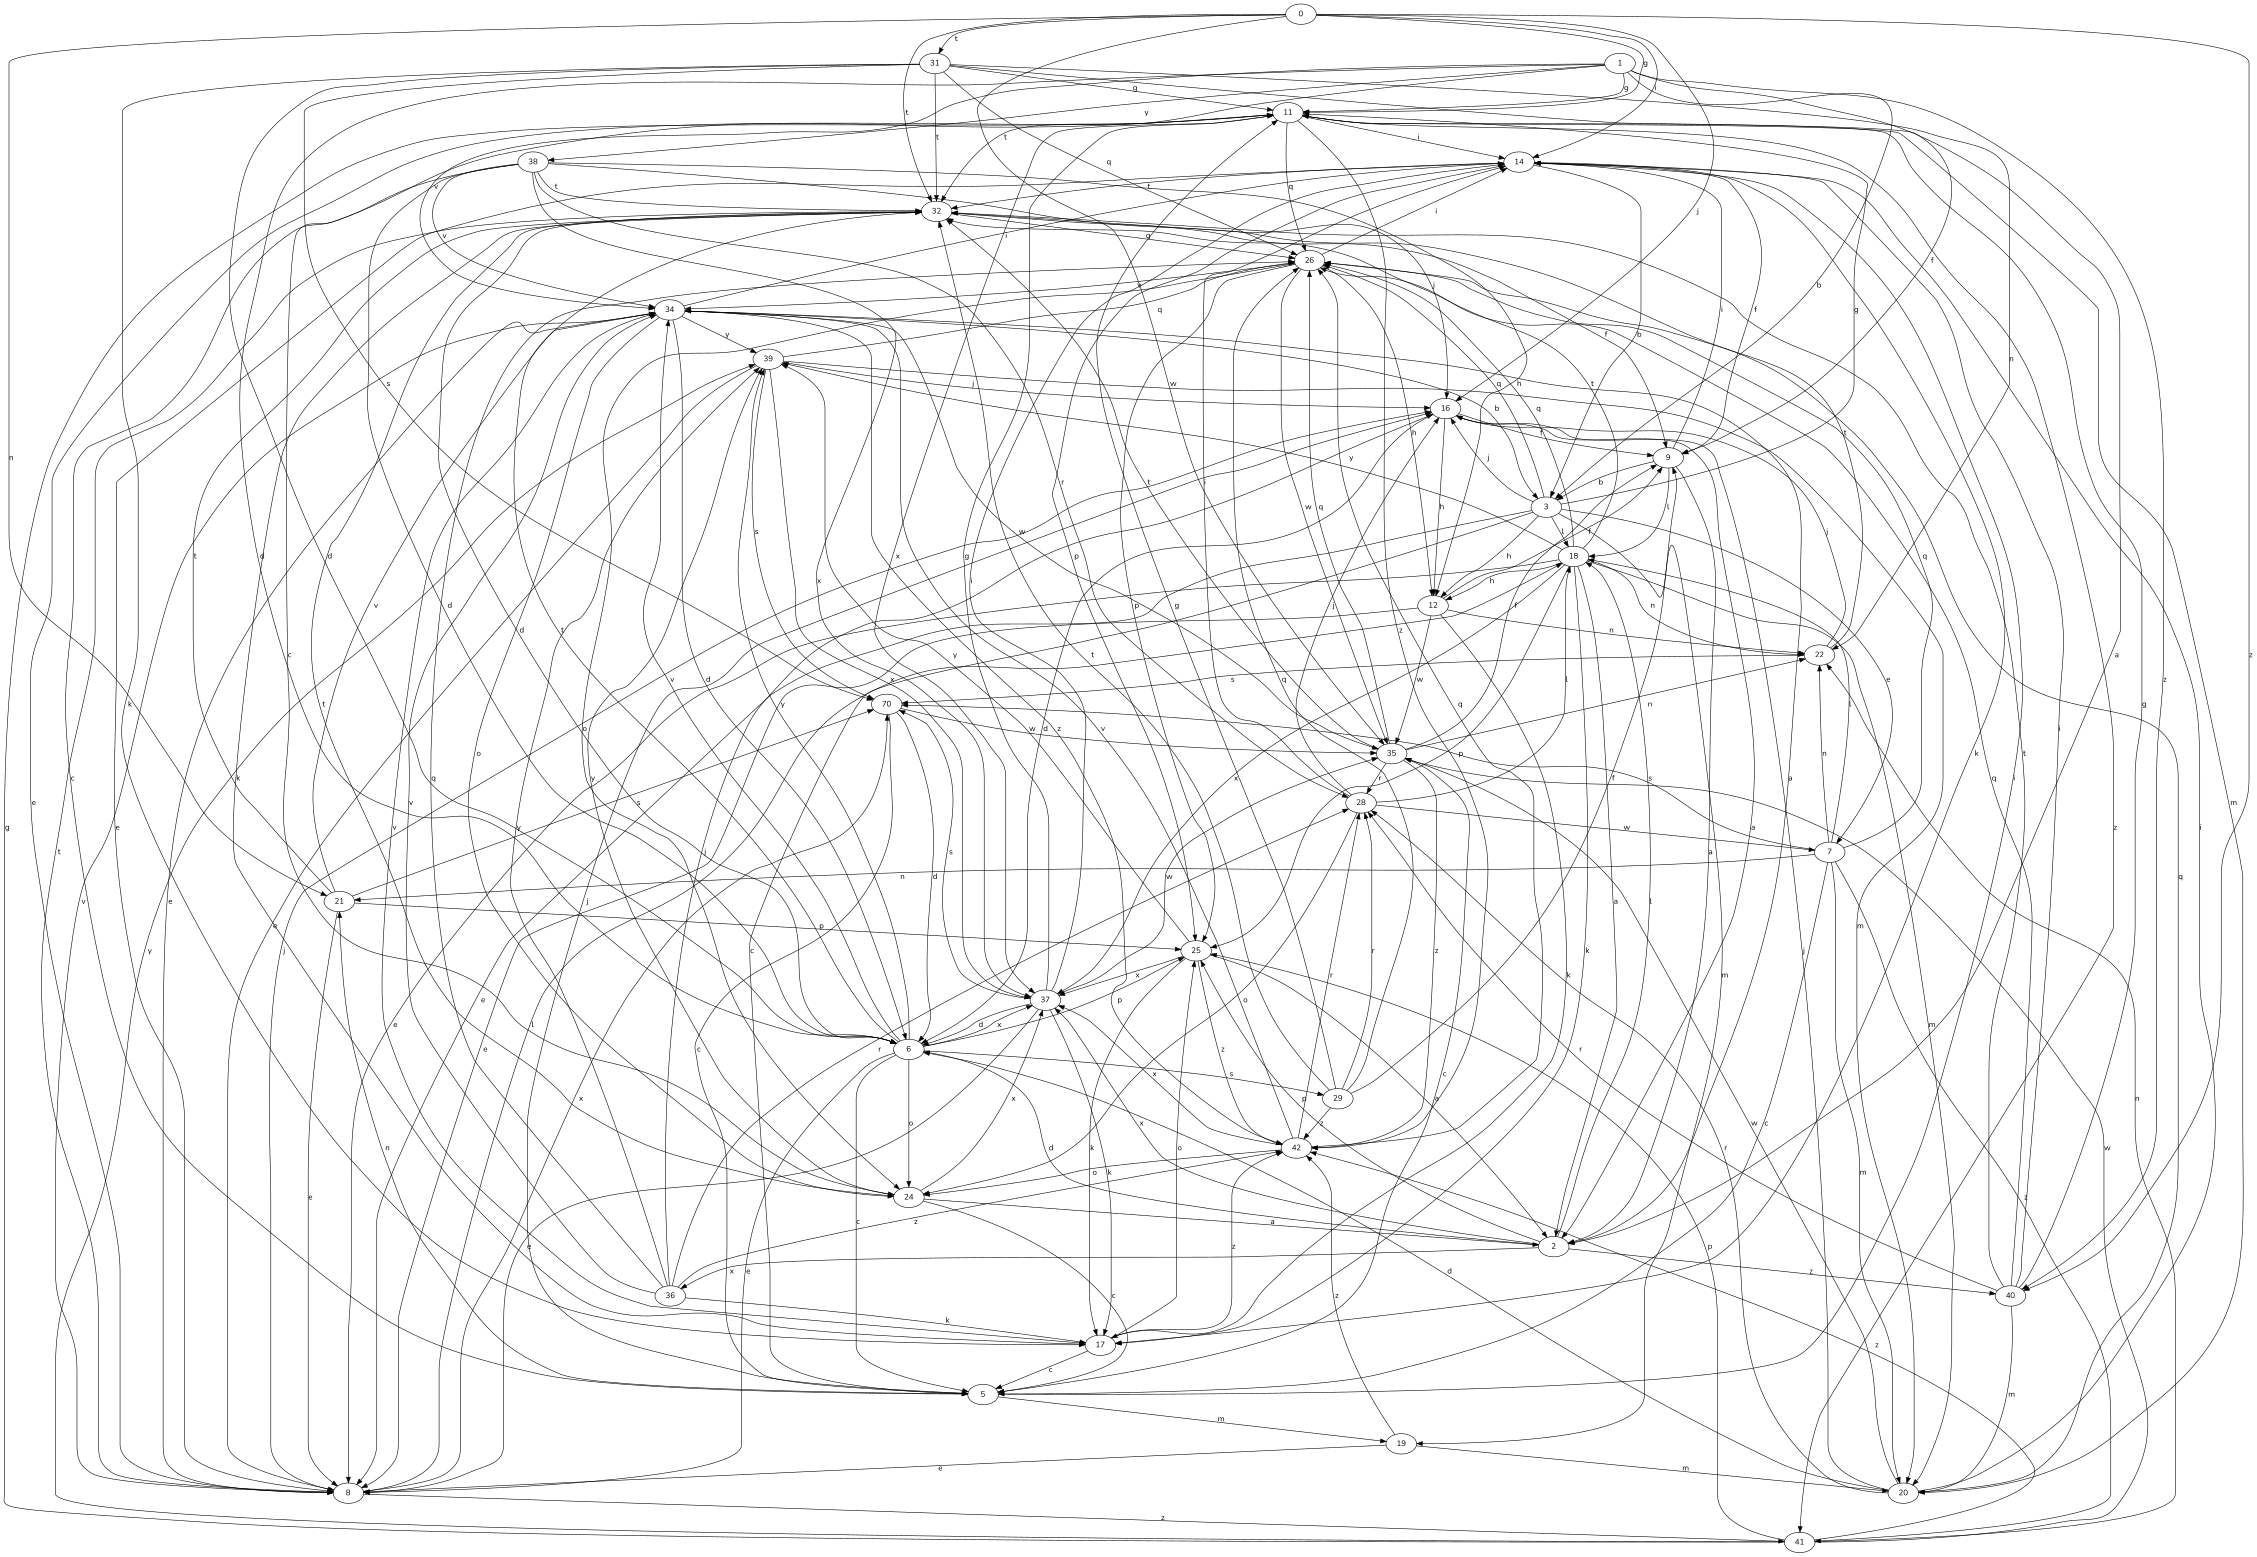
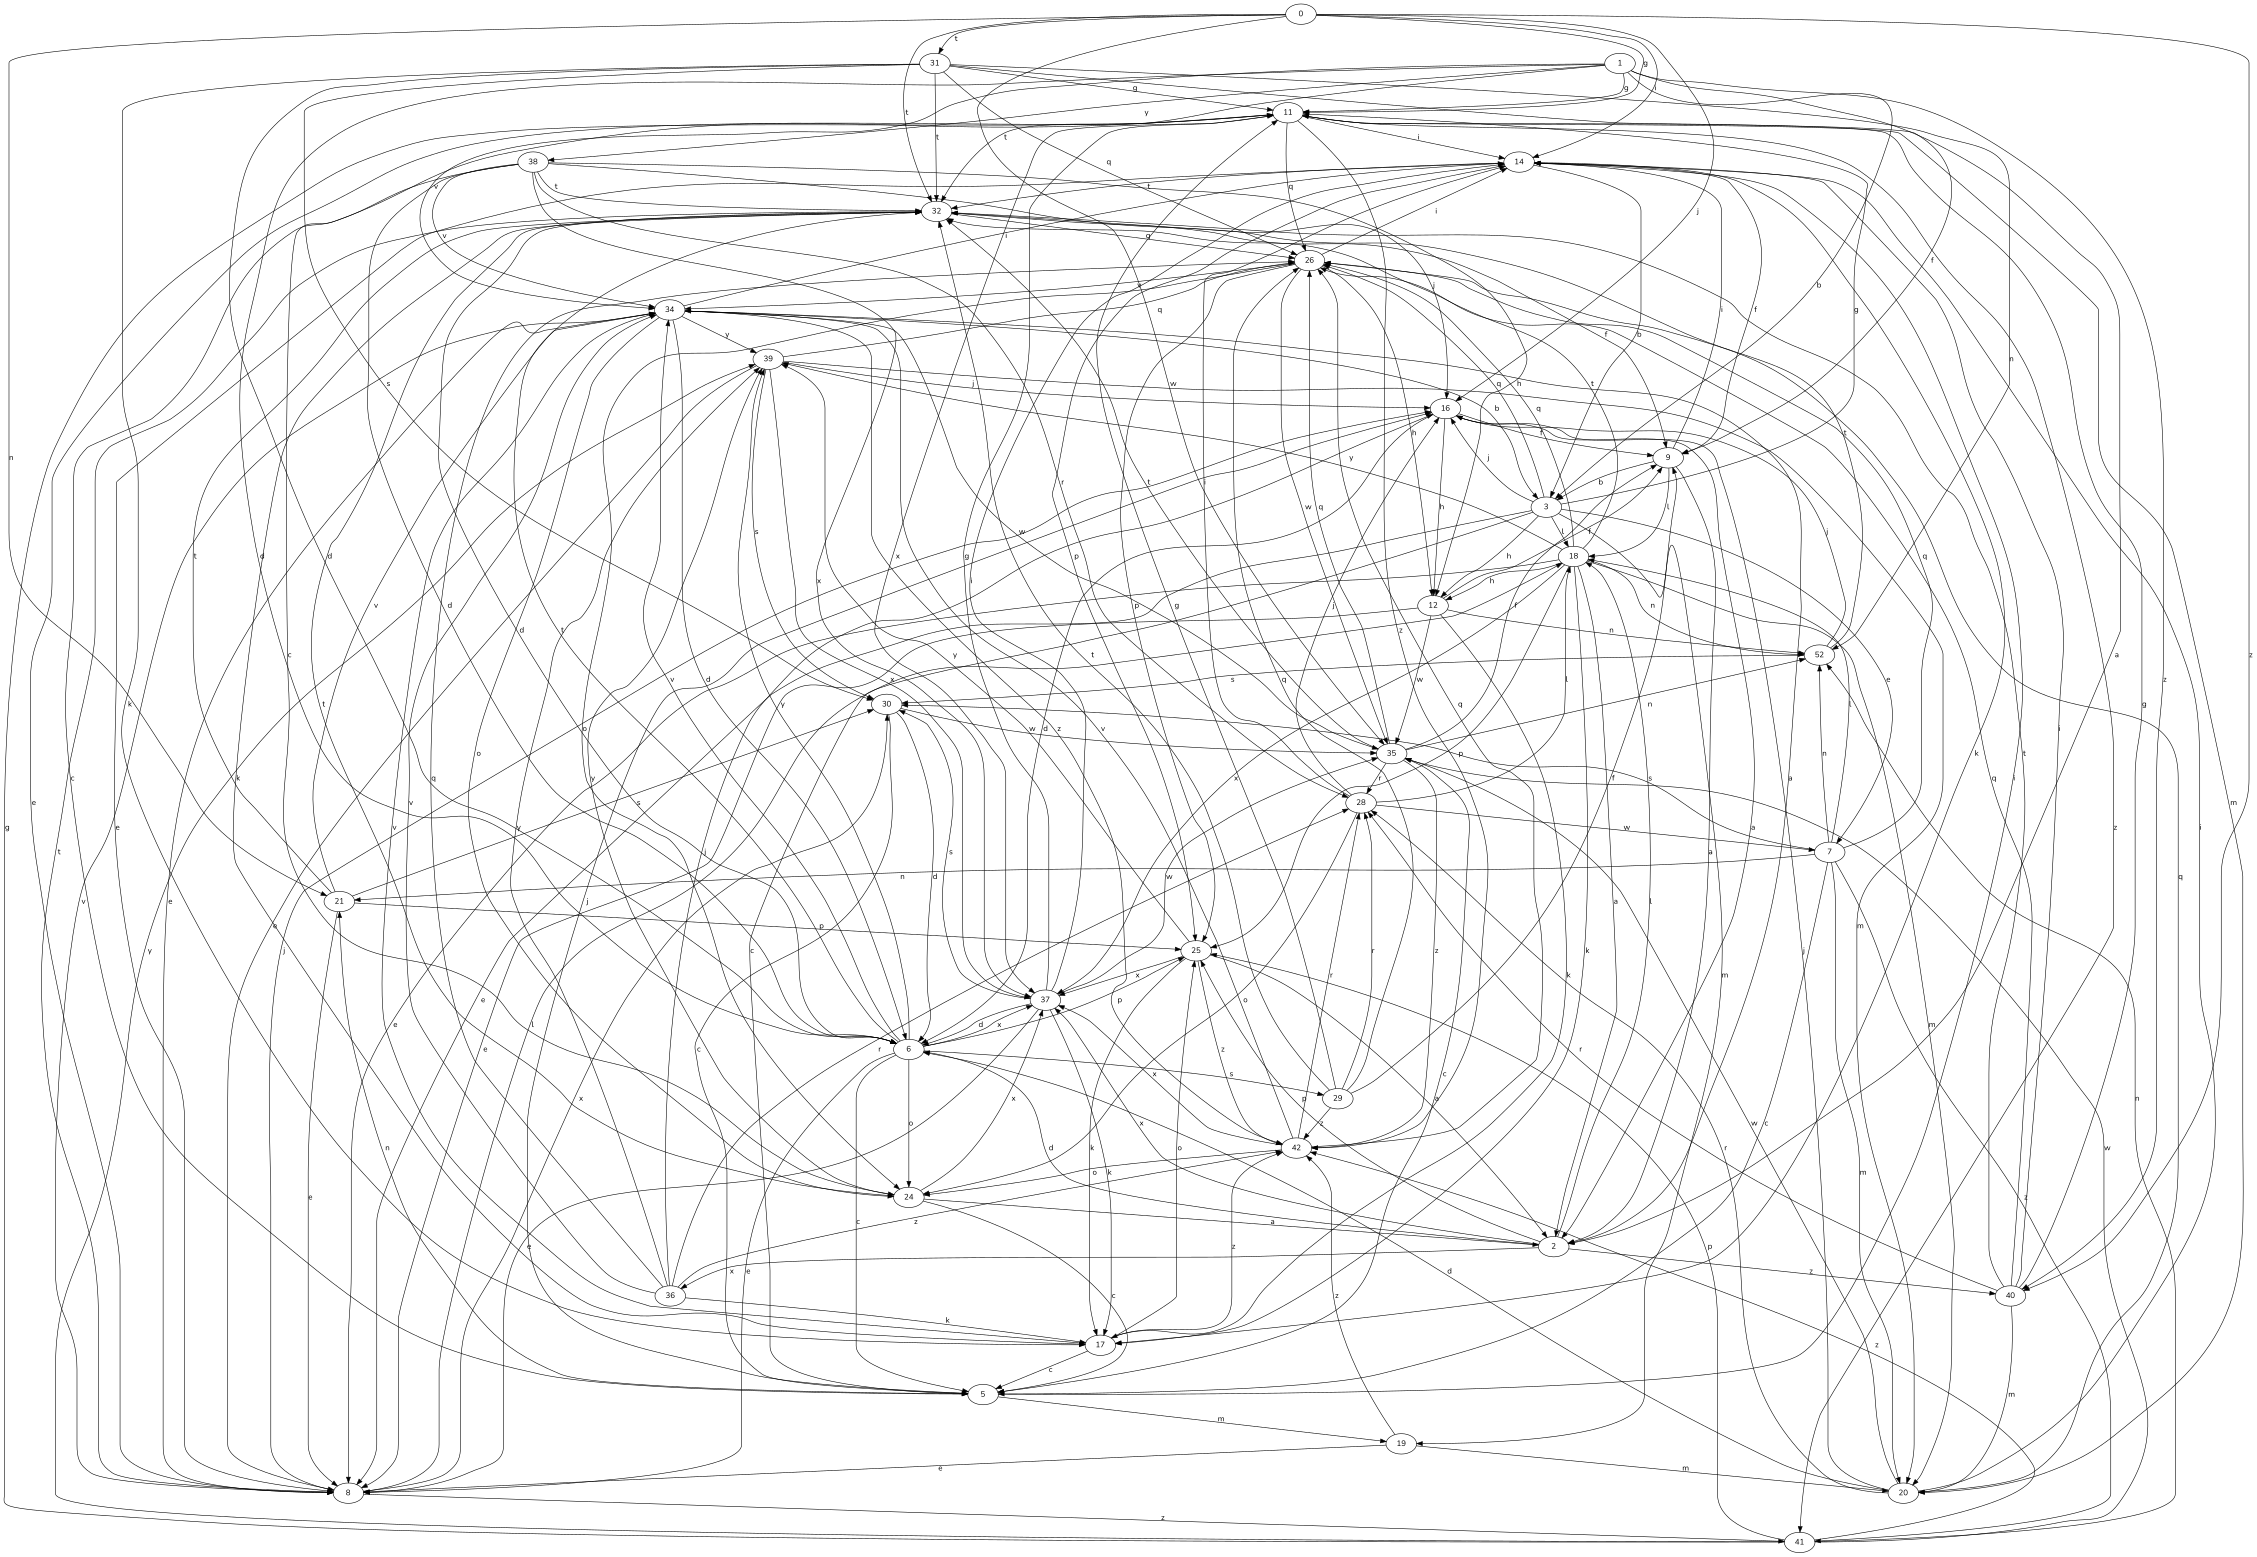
  strict digraph {
    fontname=Nunito
    node [fontname=Nunito]
    edge [fontname=Nunito]
    0
    11
    14
    16
    21
    31
    32
    35
    40
    37
    8
    26
    24
    20
    41
    42
    3
    25
    9
    17
    2
    6
    12
    34
-   30 [label=70]
-   22
+   30
+   22 [label=52]
    5
    28
    1
    38
    18
    36
    7
    19
    29
    39
    0 -> 11 [label=g]
    0 -> 14 [label=i]
    0 -> 16 [label=j]
    0 -> 21 [label=n]
    0 -> 31 [label=t]
    0 -> 32 [label=t]
    0 -> 35 [label=w]
    0 -> 40 [label=z]
    11 -> 14 [label=i]
    11 -> 37 [label=x]
    11 -> 8 [label=e]
    11 -> 26 [label=q]
    11 -> 24 [label=c]
    11 -> 20 [label=m]
    11 -> 41 [label=z]
    11 -> 42 [label=z]
    14 -> 32 [label=t]
    14 -> 8 [label=e]
    14 -> 3 [label=b]
    14 -> 25 [label=p]
    14 -> 9 [label=f]
    14 -> 17 [label=k]
    16 -> 9 [label=f]
    16 -> 2 [label=a]
    16 -> 6 [label=d]
    16 -> 12 [label=h]
    21 -> 32 [label=t]
    21 -> 8 [label=e]
    21 -> 25 [label=p]
    21 -> 34 [label=v]
    21 -> 30 [label=s]
    31 -> 11 [label=g]
    31 -> 32 [label=t]
    31 -> 26 [label=q]
    31 -> 9 [label=f]
    31 -> 17 [label=k]
    31 -> 6 [label=d]
    31 -> 30 [label=s]
    31 -> 22 [label=n]
    32 -> 26 [label=q]
    32 -> 9 [label=f]
    32 -> 17 [label=k]
    32 -> 6 [label=d]
    35 -> 32 [label=t]
    35 -> 26 [label=q]
    35 -> 42 [label=z]
    35 -> 9 [label=f]
    35 -> 22 [label=n]
    35 -> 5 [label=c]
    35 -> 28 [label=r]
    40 -> 11 [label=g]
    40 -> 14 [label=i]
    40 -> 32 [label=t]
    40 -> 26 [label=q]
    40 -> 20 [label=m]
    40 -> 28 [label=r]
    37 -> 11 [label=g]
    37 -> 14 [label=i]
    37 -> 35 [label=w]
    37 -> 8 [label=e]
    37 -> 17 [label=k]
    37 -> 6 [label=d]
    37 -> 30 [label=s]
    8 -> 16 [label=j]
    8 -> 32 [label=t]
    8 -> 41 [label=z]
    8 -> 34 [label=v]
    8 -> 30 [label=x]
    8 -> 18 [label=l]
    26 -> 14 [label=i]
    26 -> 35 [label=w]
    26 -> 24 [label=o]
    26 -> 25 [label=p]
    26 -> 12 [label=h]
    26 -> 34 [label=v]
    24 -> 32 [label=t]
    24 -> 37 [label=x]
    24 -> 2 [label=a]
    24 -> 5 [label=c]
    24 -> 39 [label=y]
    20 -> 14 [label=i]
    20 -> 16 [label=j]
    20 -> 35 [label=w]
    20 -> 26 [label=q]
    20 -> 6 [label=d]
    20 -> 28 [label=r]
    41 -> 11 [label=g]
    41 -> 35 [label=w]
    41 -> 42 [label=z]
    41 -> 25 [label=p]
    41 -> 22 [label=n]
    41 -> 39 [label=y]
    42 -> 37 [label=x]
    42 -> 26 [label=q]
    42 -> 24 [label=o]
    42 -> 34 [label=v]
    42 -> 28 [label=r]
    3 -> 11 [label=g]
    3 -> 16 [label=j]
    3 -> 8 [label=e]
    3 -> 26 [label=q]
    3 -> 12 [label=h]
    3 -> 5 [label=c]
    3 -> 18 [label=l]
    3 -> 7 [label=e]
    3 -> 19 [label=m]
    25 -> 37 [label=x]
    25 -> 42 [label=z]
    25 -> 17 [label=k]
    25 -> 2 [label=a]
    25 -> 39 [label=y]
    9 -> 14 [label=i]
    9 -> 3 [label=b]
    9 -> 2 [label=a]
    9 -> 18 [label=l]
    17 -> 42 [label=z]
    17 -> 25 [label=o]
    17 -> 34 [label=v]
    17 -> 5 [label=c]
    2 -> 40 [label=z]
    2 -> 37 [label=x]
    2 -> 25 [label=p]
    2 -> 6 [label=d]
    2 -> 18 [label=l]
    2 -> 36 [label=x]
    6 -> 32 [label=t]
    6 -> 37 [label=x]
    6 -> 8 [label=e]
    6 -> 24 [label=o]
    6 -> 25 [label=p]
    6 -> 34 [label=v]
    6 -> 5 [label=c]
    6 -> 29 [label=s]
    6 -> 39 [label=y]
    12 -> 35 [label=w]
    12 -> 8 [label=e]
    12 -> 9 [label=f]
    12 -> 17 [label=k]
    12 -> 22 [label=n]
    34 -> 14 [label=i]
    34 -> 35 [label=w]
    34 -> 8 [label=e]
    34 -> 24 [label=o]
    34 -> 42 [label=z]
    34 -> 3 [label=b]
    34 -> 2 [label=a]
    34 -> 6 [label=d]
    34 -> 39 [label=y]
    30 -> 35 [label=w]
    30 -> 6 [label=d]
    30 -> 5 [label=c]
    22 -> 16 [label=j]
    22 -> 32 [label=t]
    22 -> 30 [label=s]
    5 -> 14 [label=i]
    5 -> 16 [label=j]
    5 -> 21 [label=n]
    5 -> 19 [label=m]
    28 -> 14 [label=i]
    28 -> 16 [label=j]
    28 -> 24 [label=o]
    28 -> 18 [label=l]
    28 -> 7 [label=w]
    1 -> 11 [label=g]
    1 -> 32 [label=t]
    1 -> 40 [label=z]
    1 -> 3 [label=b]
    1 -> 2 [label=a]
    1 -> 6 [label=d]
    1 -> 34 [label=v]
    1 -> 38 [label=y]
    38 -> 16 [label=j]
    38 -> 32 [label=t]
    38 -> 37 [label=x]
    38 -> 6 [label=d]
    38 -> 12 [label=h]
    38 -> 34 [label=v]
    38 -> 5 [label=c]
    38 -> 28 [label=r]
    18 -> 32 [label=t]
    18 -> 37 [label=x]
    18 -> 8 [label=e]
    18 -> 26 [label=q]
    18 -> 20 [label=m]
    18 -> 25 [label=p]
    18 -> 17 [label=k]
    18 -> 2 [label=a]
    18 -> 12 [label=h]
    18 -> 22 [label=n]
    18 -> 39 [label=y]
    36 -> 16 [label=j]
    36 -> 26 [label=q]
    36 -> 42 [label=z]
    36 -> 17 [label=k]
    36 -> 34 [label=v]
    36 -> 28 [label=r]
    36 -> 39 [label=y]
    7 -> 21 [label=n]
    7 -> 26 [label=q]
    7 -> 20 [label=m]
    7 -> 41 [label=z]
    7 -> 30 [label=s]
    7 -> 22 [label=n]
    7 -> 5 [label=c]
    7 -> 18 [label=l]
    19 -> 8 [label=e]
    19 -> 20 [label=m]
    19 -> 42 [label=z]
    29 -> 11 [label=g]
    29 -> 32 [label=t]
    29 -> 26 [label=q]
    29 -> 42 [label=z]
    29 -> 9 [label=f]
    29 -> 28 [label=r]
    39 -> 16 [label=j]
    39 -> 37 [label=x]
    39 -> 8 [label=e]
    39 -> 26 [label=q]
    39 -> 20 [label=m]
    39 -> 30 [label=s]
  }
